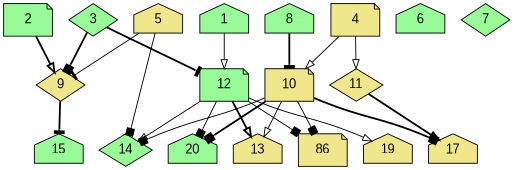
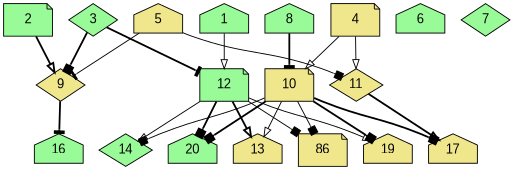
  digraph {
    fontname="Liberation Sans"
    node [alpha=0.07 fillcolor=palegreen fontname="Liberation Sans" shape=house style=filled]
    edge [arrowhead=onormal fontname="Liberation Sans" style=solid]
    1 [alpha=0.12 expect_size=26255360]
    12 [alpha=0.16 expect_size=44695552 shape=note]
    13 [alpha=0.20 expect_size=31344640 fillcolor=khaki]
    14 [alpha=0.20 expect_size=48824320 shape=diamond]
    n5 [expect_size=6538240 fillcolor=khaki label=86 shape=note]
    19 [alpha=0.06 expect_size=34244608 fillcolor=khaki]
    20 [alpha=0.17 expect_size=47277056]
    2 [alpha=0.14 expect_size=32606208 shape=note]
    9 [alpha=0.06 expect_size=14311424 fillcolor=khaki shape=diamond]
-   15 [alpha=0.13 expect_size=19791872]
+   15 [alpha=0.13 expect_size=19791872 label=16]
    3 [expect_size=33177600 shape=diamond]
    4 [alpha=0.08 expect_size=32987136 fillcolor=khaki shape=note]
    10 [expect_size=38765568 fillcolor=khaki shape=note]
    11 [alpha=0.06 expect_size=17428480 fillcolor=khaki shape=diamond]
    17 [alpha=0.03 expect_size=14345216 fillcolor=khaki]
    5 [alpha=0.14 expect_size=16935936 fillcolor=khaki]
    6 [alpha=0.03 expect_size=46972928]
    7 [alpha=0.18 expect_size=29199360 shape=diamond]
    8 [alpha=0.10 expect_size=14768128]
    1 -> 12
    12 -> 13 [style=bold]
    12 -> 14
    12 -> n5 [arrowhead=box]
    12 -> 19
-   12 -> 20 [arrowhead=box]
+   12 -> 20 [arrowhead=box style=bold]
    2 -> 9 [style=bold]
    9 -> 15 [arrowhead=tee style=bold]
    3 -> 12 [arrowhead=tee style=bold]
    3 -> 9 [arrowhead=box style=bold]
    4 -> 10
    4 -> 11
    10 -> 13
    10 -> 14 [arrowhead=box]
    10 -> n5 [arrowhead=box]
+   10 -> 19 [arrowhead=box style=bold]
    10 -> 20 [arrowhead=box style=bold]
    10 -> 17 [arrowhead=box style=bold]
    11 -> 17 [style=bold]
    5 -> 9 [arrowhead=tee]
-   5 -> 14 [arrowhead=box]
+   5 -> 11 [arrowhead=box]
    8 -> 10 [arrowhead=tee style=bold]
  }
